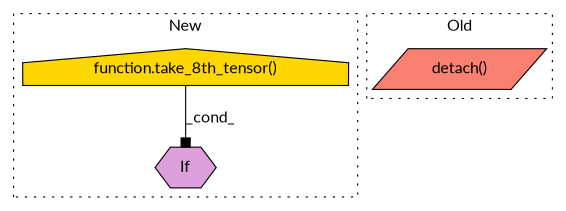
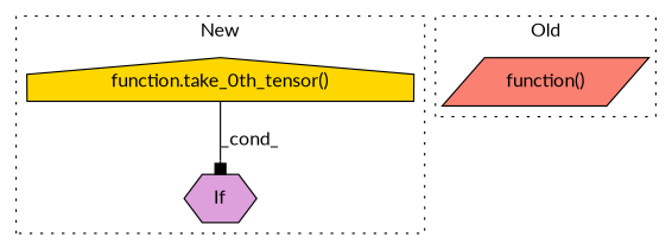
  digraph {
    fontname=Lato
    node [a=75 style=filled fontname=Lato]
-   n1 [l="16,1" label="function.take_8th_tensor()" s="7777,7796" shape=house fillcolor=gold]
+   n1 [l="16,1" label="function.take_0th_tensor()" s="7777,7796" shape=house fillcolor=gold]
    n2 [a=96 l=3 label=If s=7814 shape=hexagon fillcolor=plum]
-   n3 [l=15 label="detach()" s=7909 shape=parallelogram fillcolor=salmon]
+   n3 [l=15 label="function()" s=7909 shape=parallelogram fillcolor=salmon]
    subgraph cluster_1 {
      label=New
      style=dotted
      n1
      n2
    }
    subgraph cluster_2 {
      label=Old
      style=dotted
      n3
    }
    n1 -> n2 [label=_cond_ arrowhead=box fontname=Lato]
  }
